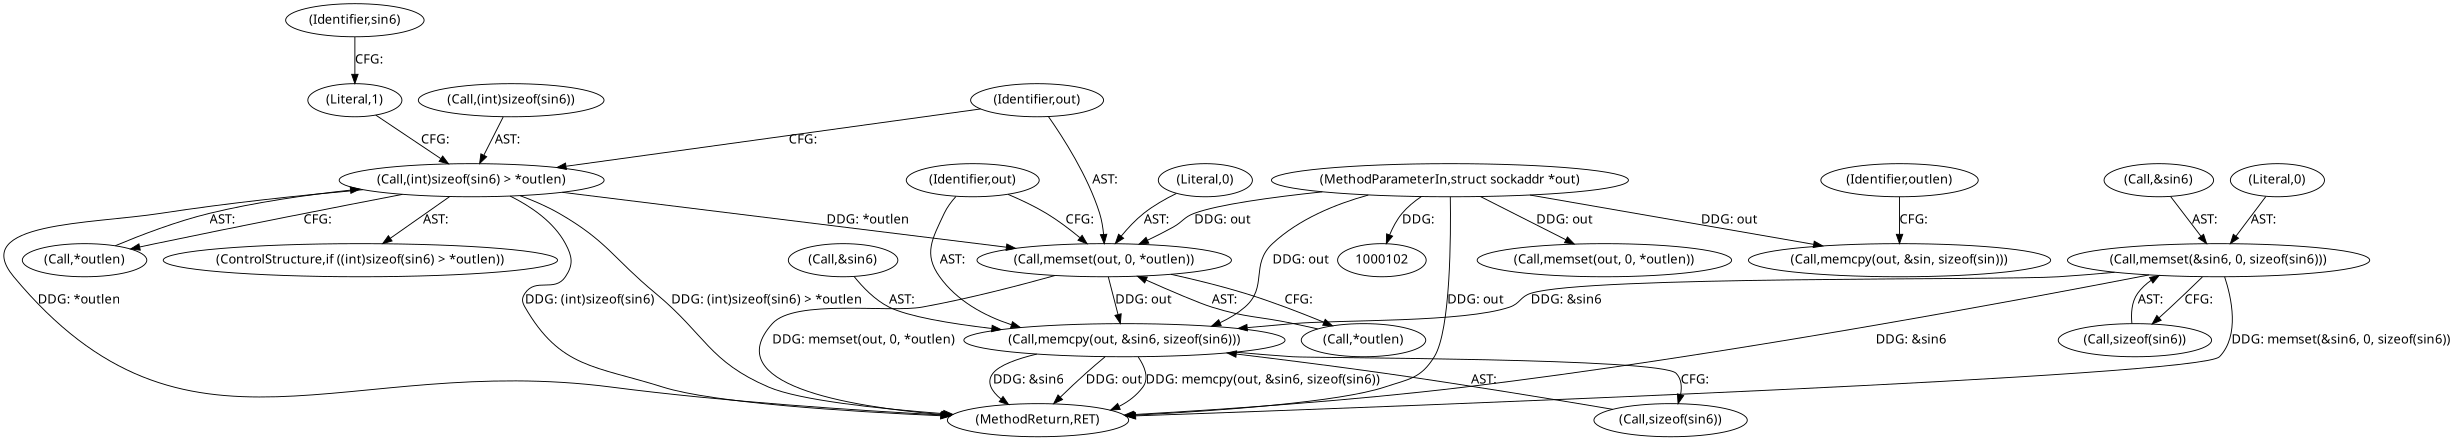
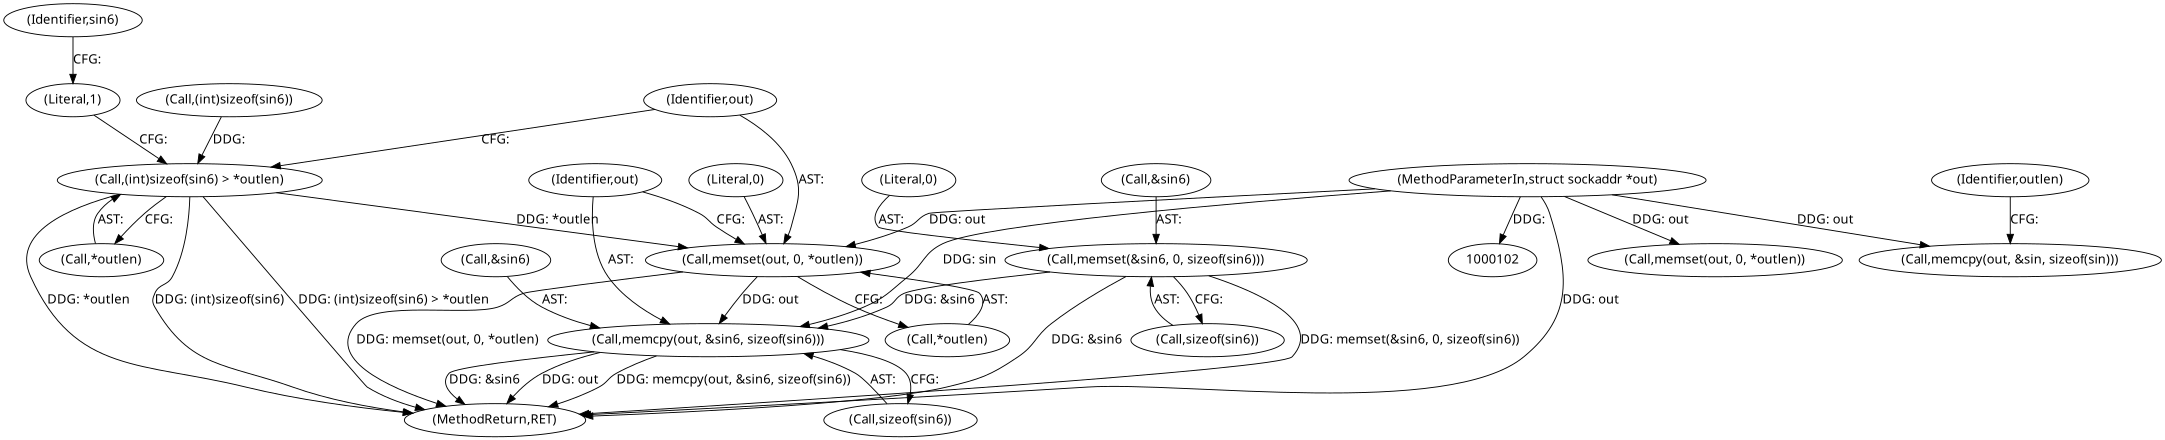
  digraph {
    fontname="Noto Sans"
    node [fontname="Noto Sans"]
    edge [fontname="Noto Sans"]
    n1 [label="(Call,memcpy(out, &sin6, sizeof(sin6)))"]
    n2 [label="(MethodReturn,RET)"]
    n3 [label="(Call,sizeof(sin6))"]
    n4 [label="(Call,memset(out, 0, *outlen))"]
    n5 [label="(Call,*outlen)"]
    n6 [label="(MethodParameterIn,struct sockaddr *out)"]
    n7 [label="(Call,memset(out, 0, *outlen))"]
    n8 [label="(Call,memcpy(out, &sin, sizeof(sin)))"]
    1000102
    n10 [label="(Call,(int)sizeof(sin6) > *outlen)"]
    n11 [label="(Call,*outlen)"]
-   n12 [label="(ControlStructure,if ((int)sizeof(sin6) > *outlen))"]
    n13 [label="(Call,memset(&sin6, 0, sizeof(sin6)))"]
    n14 [label="(Call,sizeof(sin6))"]
    n15 [label="(Identifier,outlen)"]
    n16 [label="(Call,(int)sizeof(sin6))"]
    n17 [label="(Call,&sin6)"]
    n18 [label="(Identifier,out)"]
    n19 [label="(Identifier,sin6)"]
    n20 [label="(Literal,1)"]
    n21 [label="(Identifier,out)"]
    n22 [label="(Literal,0)"]
    n23 [label="(Call,&sin6)"]
    n24 [label="(Literal,0)"]
    n1 -> n2 [label="DDG: &sin6"]
    n1 -> n2 [label="DDG: out"]
    n1 -> n2 [label="DDG: memcpy(out, &sin6, sizeof(sin6))"]
    n1 -> n3 [label="CFG: "]
    n3 -> n1 [label="AST: "]
    n4 -> n1 [label="DDG: out"]
    n4 -> n2 [label="DDG: memset(out, 0, *outlen)"]
    n4 -> n5 [label="CFG: "]
    n5 -> n4 [label="AST: "]
-   n6 -> n1 [label="DDG: out"]
+   n6 -> n1 [label="DDG: sin"]
    n6 -> n2 [label="DDG: out"]
    n6 -> n4 [label="DDG: out"]
    n6 -> n7 [label="DDG: out"]
    n6 -> n8 [label="DDG: out"]
    n6 -> 1000102 [label="DDG: "]
    n10 -> n2 [label="DDG: (int)sizeof(sin6)"]
    n10 -> n2 [label="DDG: (int)sizeof(sin6) > *outlen"]
    n10 -> n2 [label="DDG: *outlen"]
    n10 -> n4 [label="DDG: *outlen"]
    n10 -> n11 [label="CFG: "]
-   n10 -> n12 [label="AST: "]
    n11 -> n10 [label="AST: "]
    n13 -> n1 [label="DDG: &sin6"]
    n13 -> n2 [label="DDG: &sin6"]
    n13 -> n2 [label="DDG: memset(&sin6, 0, sizeof(sin6))"]
    n13 -> n14 [label="CFG: "]
    n14 -> n13 [label="AST: "]
    n15 -> n8 [label="CFG: "]
-   n16 -> n10 [label="AST: "]
+   n16 -> n10 [label="DDG: "]
    n17 -> n13 [label="AST: "]
    n18 -> n1 [label="AST: "]
    n18 -> n4 [label="CFG: "]
    n19 -> n20 [label="CFG: "]
    n20 -> n10 [label="CFG: "]
    n21 -> n4 [label="AST: "]
    n21 -> n10 [label="CFG: "]
    n22 -> n4 [label="AST: "]
    n23 -> n1 [label="AST: "]
    n24 -> n13 [label="AST: "]
  }
